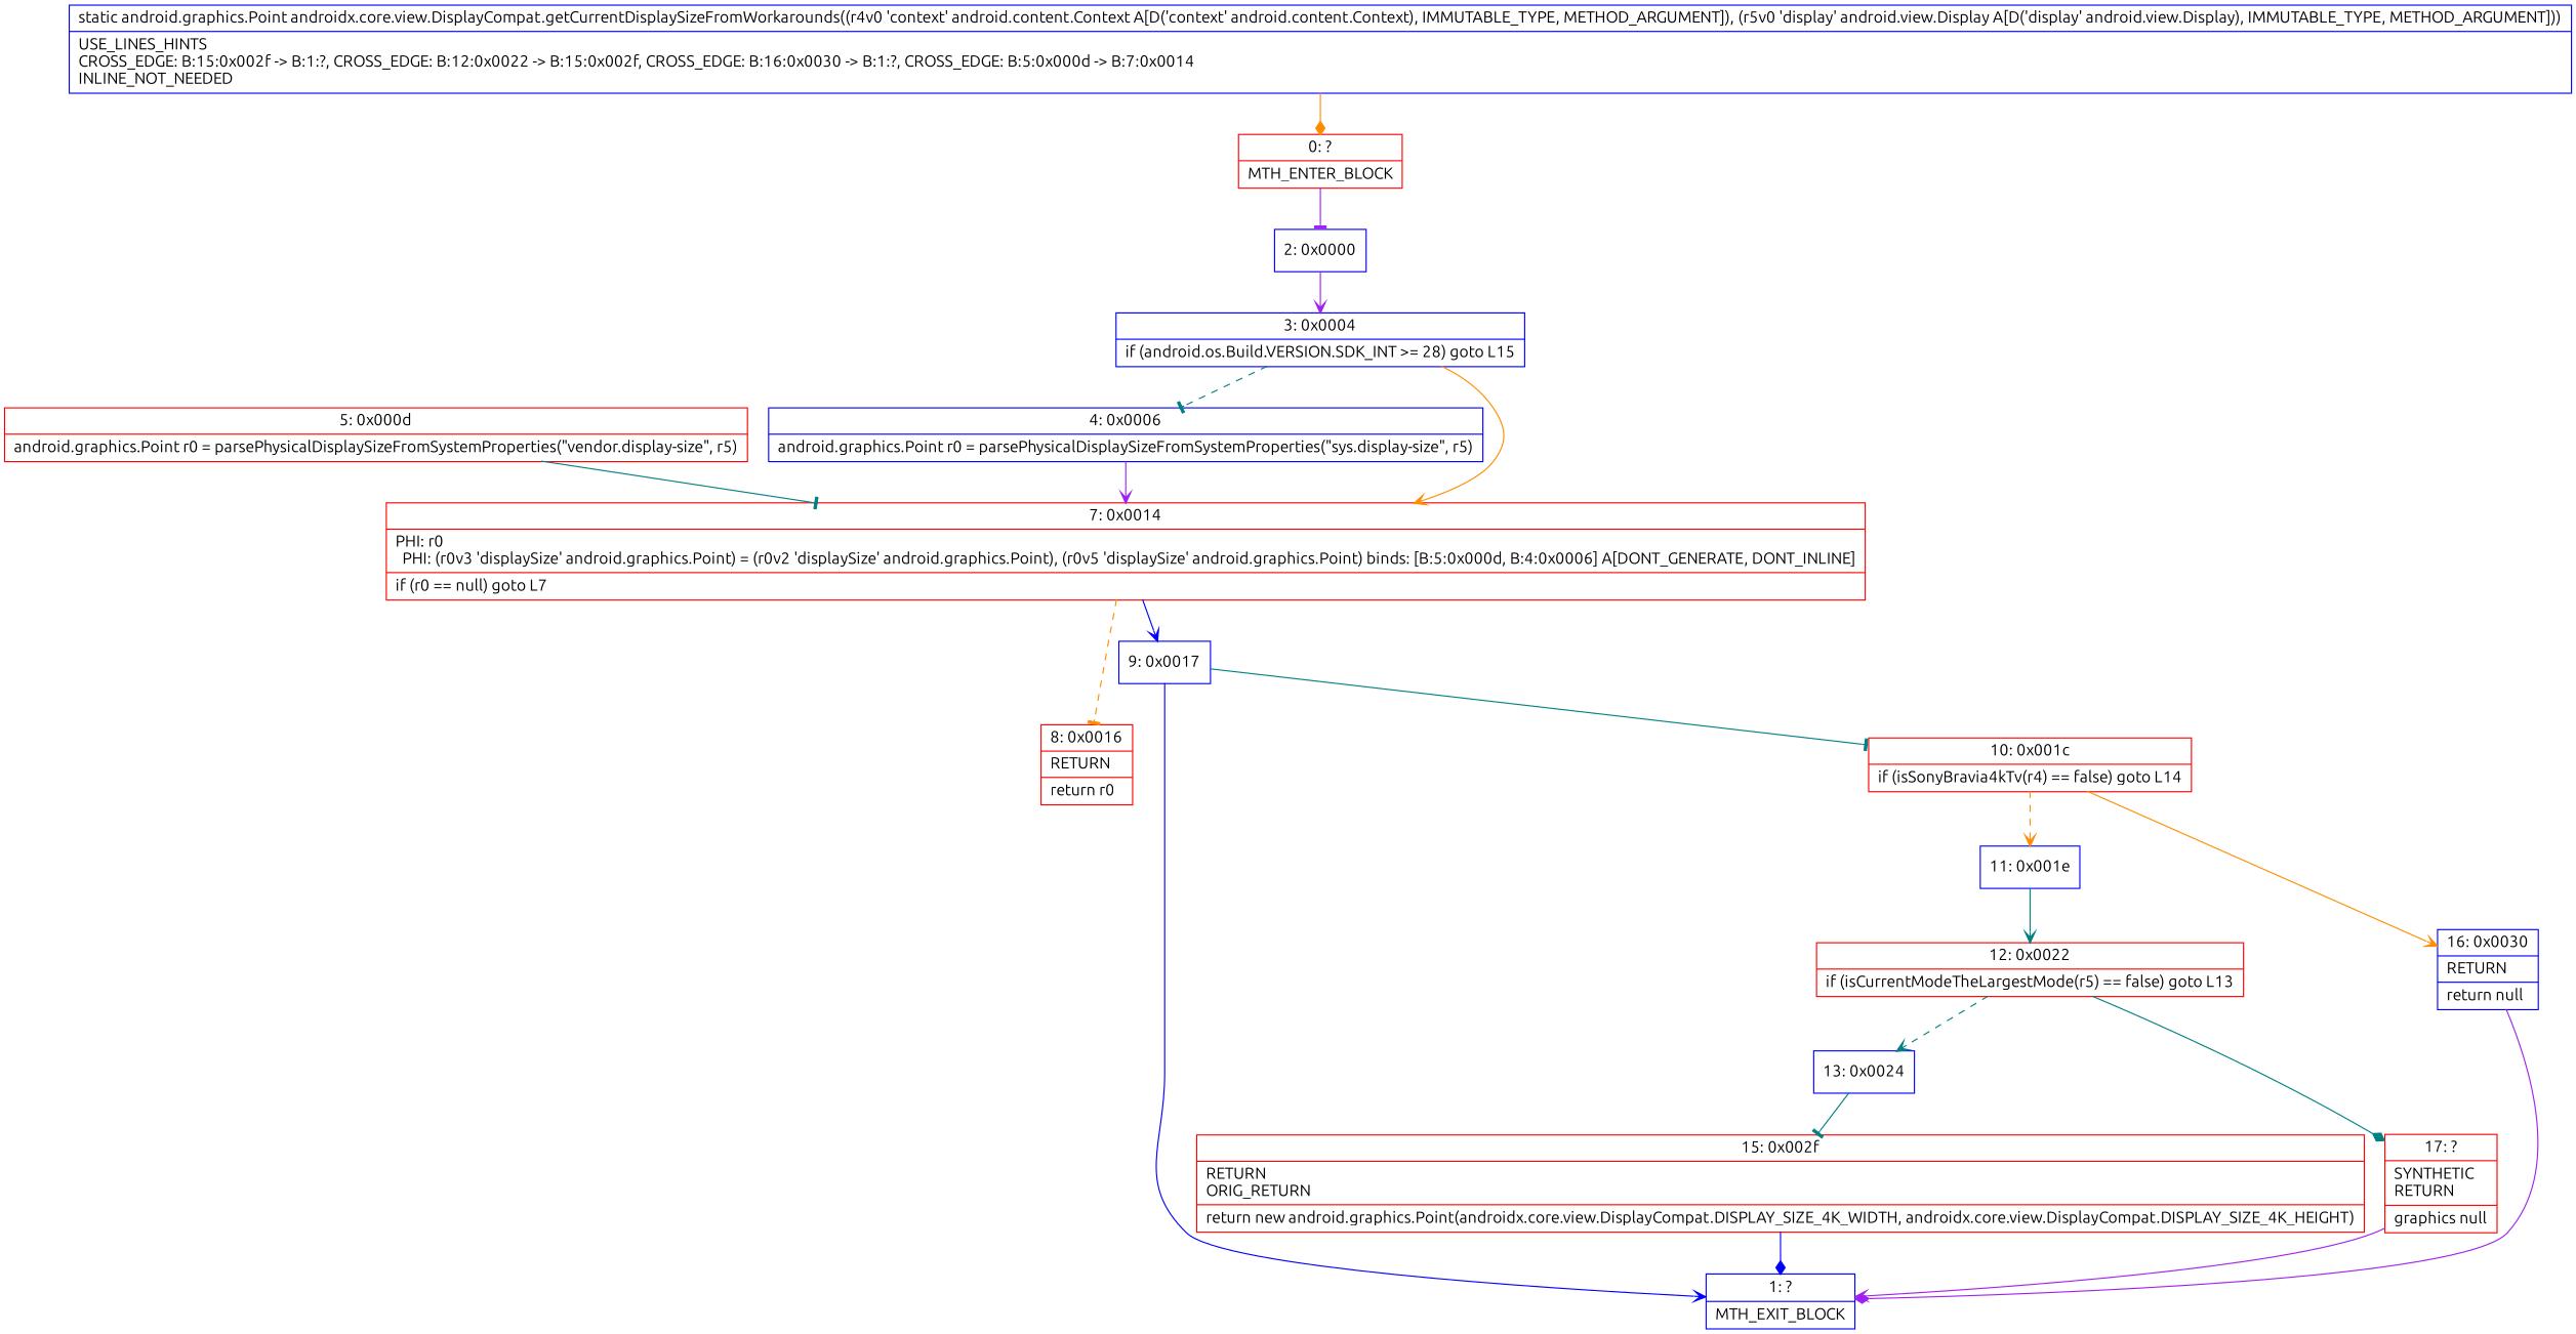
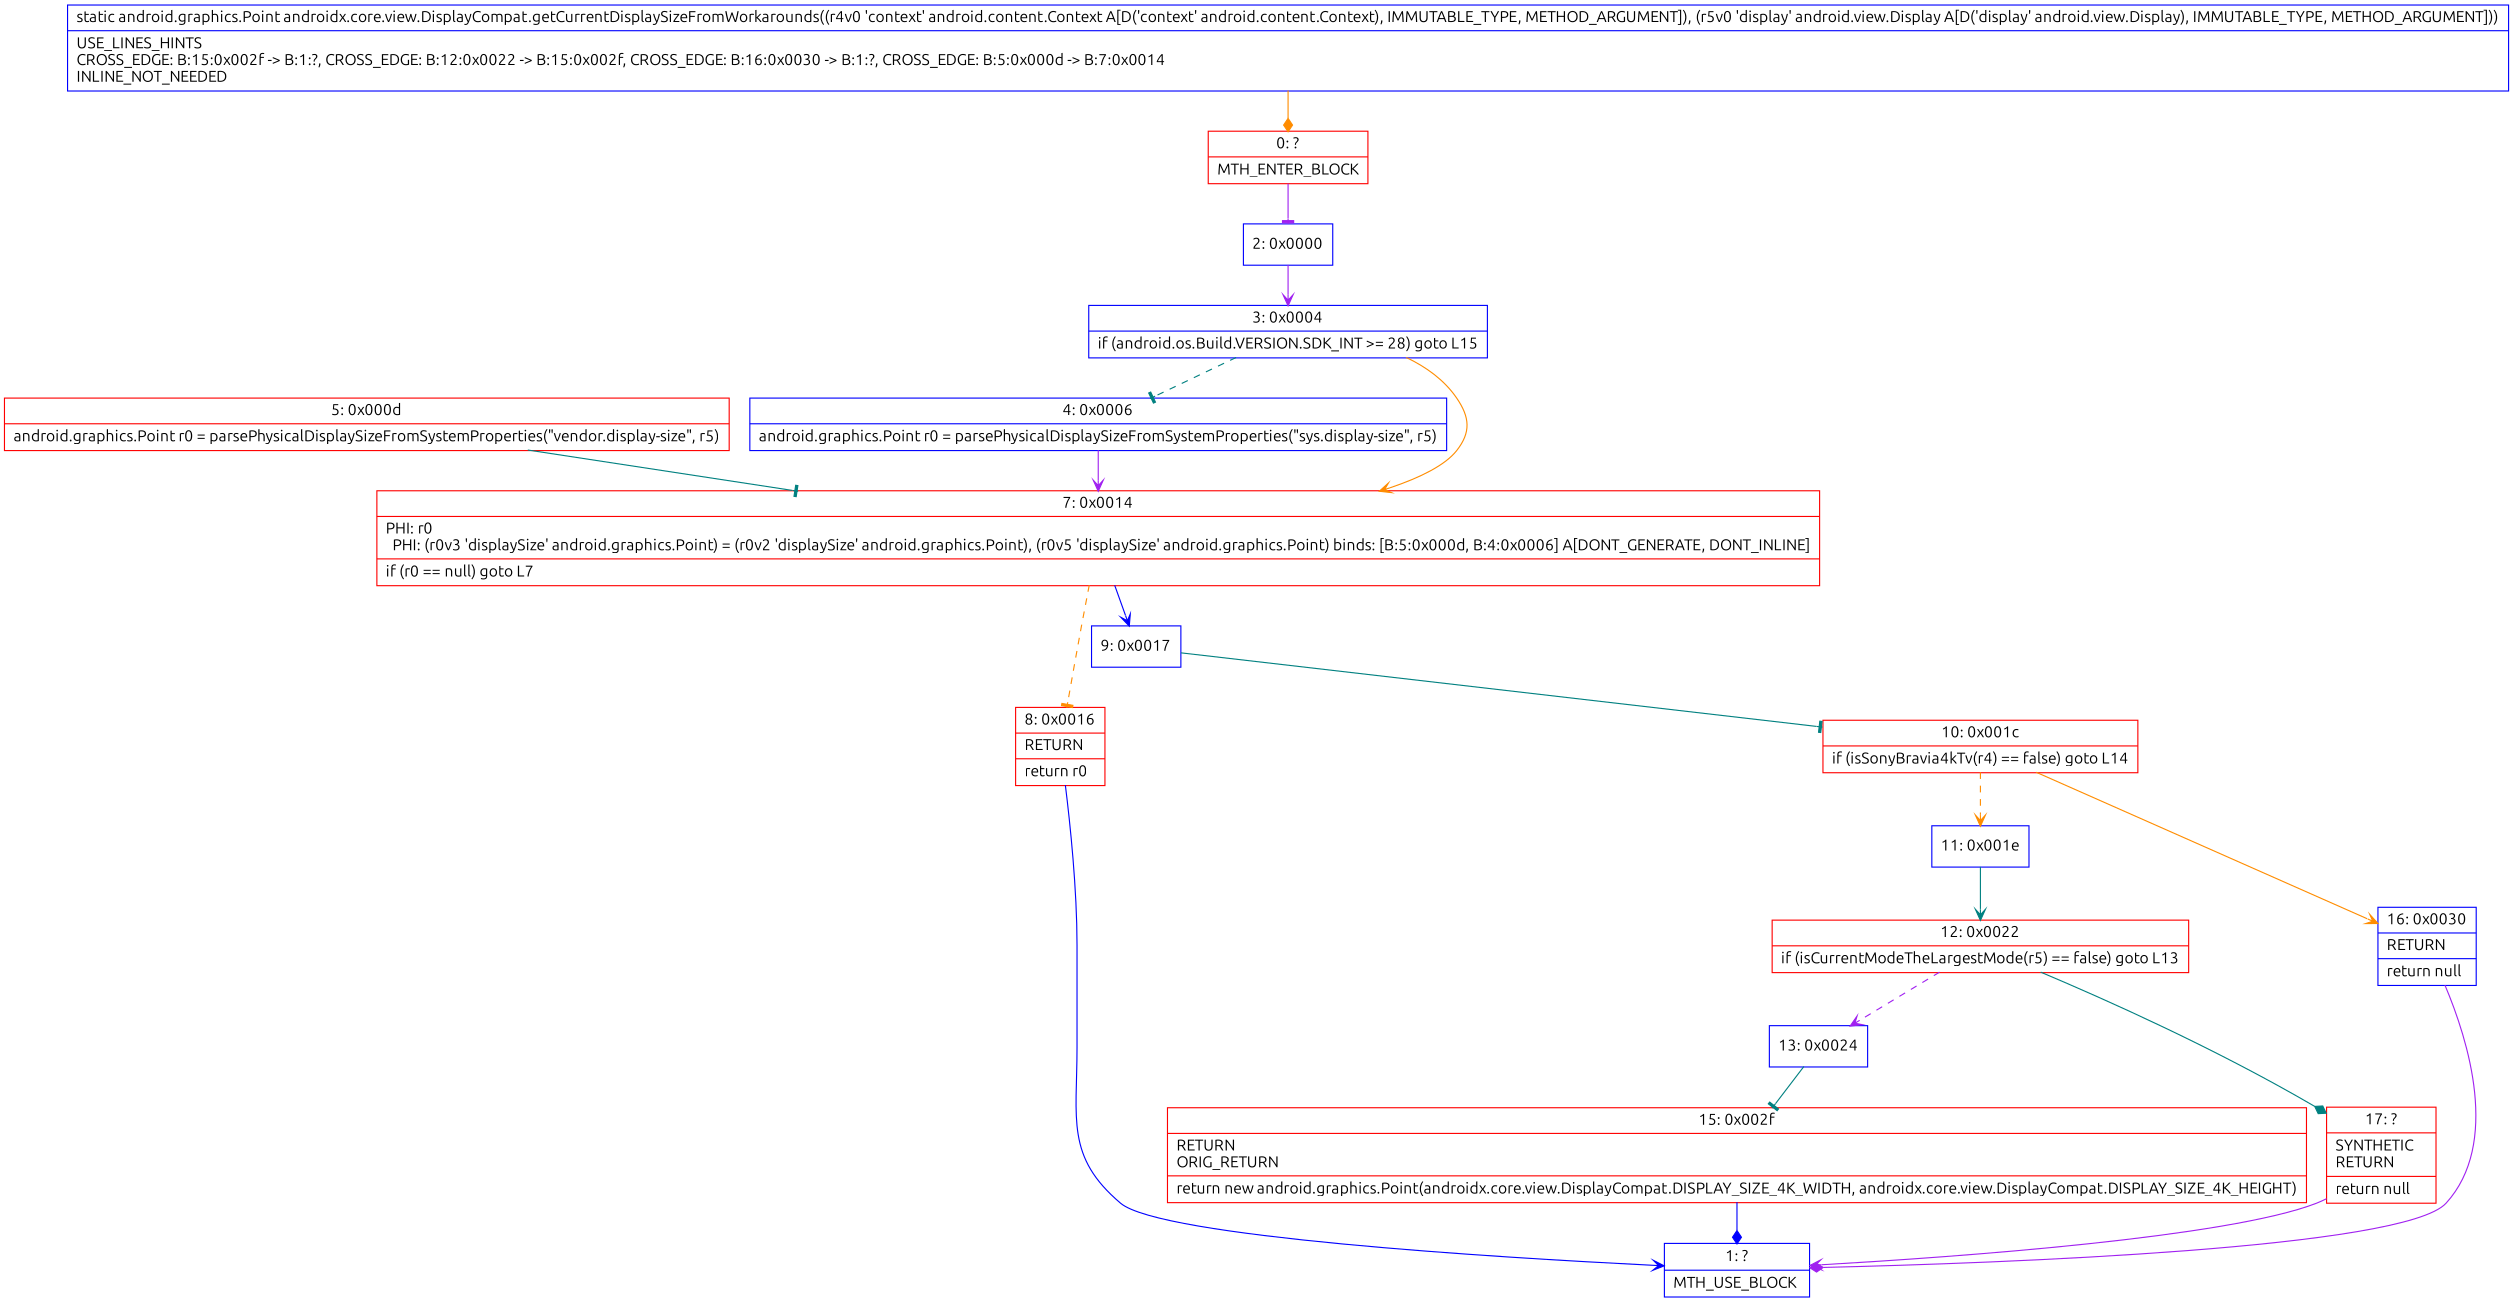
  digraph {
    fontname=Ubuntu
    node [color=blue fontname=Ubuntu shape=record]
    edge [arrowhead=vee color=teal fontname=Ubuntu]
    n1 [color=red label="{0\:\ ?|MTH_ENTER_BLOCK\l}"]
    n2 [label="{2\:\ 0x0000}"]
    n3 [label="{3\:\ 0x0004|if (android.os.Build.VERSION.SDK_INT \>= 28) goto L15\l}"]
    n4 [label="{4\:\ 0x0006|android.graphics.Point r0 = parsePhysicalDisplaySizeFromSystemProperties(\"sys.display\-size\", r5)\l}"]
    n5 [color=red label="{7\:\ 0x0014|PHI: r0 \l  PHI: (r0v3 'displaySize' android.graphics.Point) = (r0v2 'displaySize' android.graphics.Point), (r0v5 'displaySize' android.graphics.Point) binds: [B:5:0x000d, B:4:0x0006] A[DONT_GENERATE, DONT_INLINE]\l|if (r0 == null) goto L7\l}"]
    n6 [color=red label="{5\:\ 0x000d|android.graphics.Point r0 = parsePhysicalDisplaySizeFromSystemProperties(\"vendor.display\-size\", r5)\l}"]
    n7 [color=red label="{8\:\ 0x0016|RETURN\l|return r0\l}"]
    n8 [label="{9\:\ 0x0017}"]
-   n9 [label="{1\:\ ?|MTH_EXIT_BLOCK\l}"]
+   n9 [label="{1\:\ ?|MTH_USE_BLOCK\l}"]
    n10 [color=red label="{10\:\ 0x001c|if (isSonyBravia4kTv(r4) == false) goto L14\l}"]
    n11 [label="{11\:\ 0x001e}"]
    n12 [label="{16\:\ 0x0030|RETURN\l|return null\l}"]
    n13 [color=red label="{12\:\ 0x0022|if (isCurrentModeTheLargestMode(r5) == false) goto L13\l}"]
    n14 [label="{13\:\ 0x0024}"]
-   n15 [color=red label="{17\:\ ?|SYNTHETIC\lRETURN\l|graphics null\l}"]
+   n15 [color=red label="{17\:\ ?|SYNTHETIC\lRETURN\l|return null\l}"]
    n16 [color=red label="{15\:\ 0x002f|RETURN\lORIG_RETURN\l|return new android.graphics.Point(androidx.core.view.DisplayCompat.DISPLAY_SIZE_4K_WIDTH, androidx.core.view.DisplayCompat.DISPLAY_SIZE_4K_HEIGHT)\l}"]
    n17 [label="{static android.graphics.Point androidx.core.view.DisplayCompat.getCurrentDisplaySizeFromWorkarounds((r4v0 'context' android.content.Context A[D('context' android.content.Context), IMMUTABLE_TYPE, METHOD_ARGUMENT]), (r5v0 'display' android.view.Display A[D('display' android.view.Display), IMMUTABLE_TYPE, METHOD_ARGUMENT]))  | USE_LINES_HINTS\lCROSS_EDGE: B:15:0x002f \-\> B:1:?, CROSS_EDGE: B:12:0x0022 \-\> B:15:0x002f, CROSS_EDGE: B:16:0x0030 \-\> B:1:?, CROSS_EDGE: B:5:0x000d \-\> B:7:0x0014\lINLINE_NOT_NEEDED\l}"]
    n1 -> n2 [arrowhead=tee color=purple]
    n2 -> n3 [color=purple]
    n3 -> n4 [arrowhead=tee style=dashed]
    n3 -> n5 [color=darkorange]
    n4 -> n5 [color=purple]
    n5 -> n7 [arrowhead=tee color=darkorange style=dashed]
    n5 -> n8 [color=blue]
    n6 -> n5 [arrowhead=tee]
-   n8 -> n9 [color=blue]
+   n7 -> n9 [color=blue]
    n8 -> n10 [arrowhead=tee]
    n10 -> n11 [color=darkorange style=dashed]
    n10 -> n12 [color=darkorange]
    n11 -> n13
    n12 -> n9 [arrowhead=diamond color=purple]
-   n13 -> n14 [style=dashed]
+   n13 -> n14 [color=purple style=dashed]
    n13 -> n15 [arrowhead=diamond]
    n14 -> n16 [arrowhead=tee]
    n15 -> n9 [color=purple]
    n16 -> n9 [arrowhead=diamond color=blue]
    n17 -> n1 [arrowhead=diamond color=darkorange]
  }
